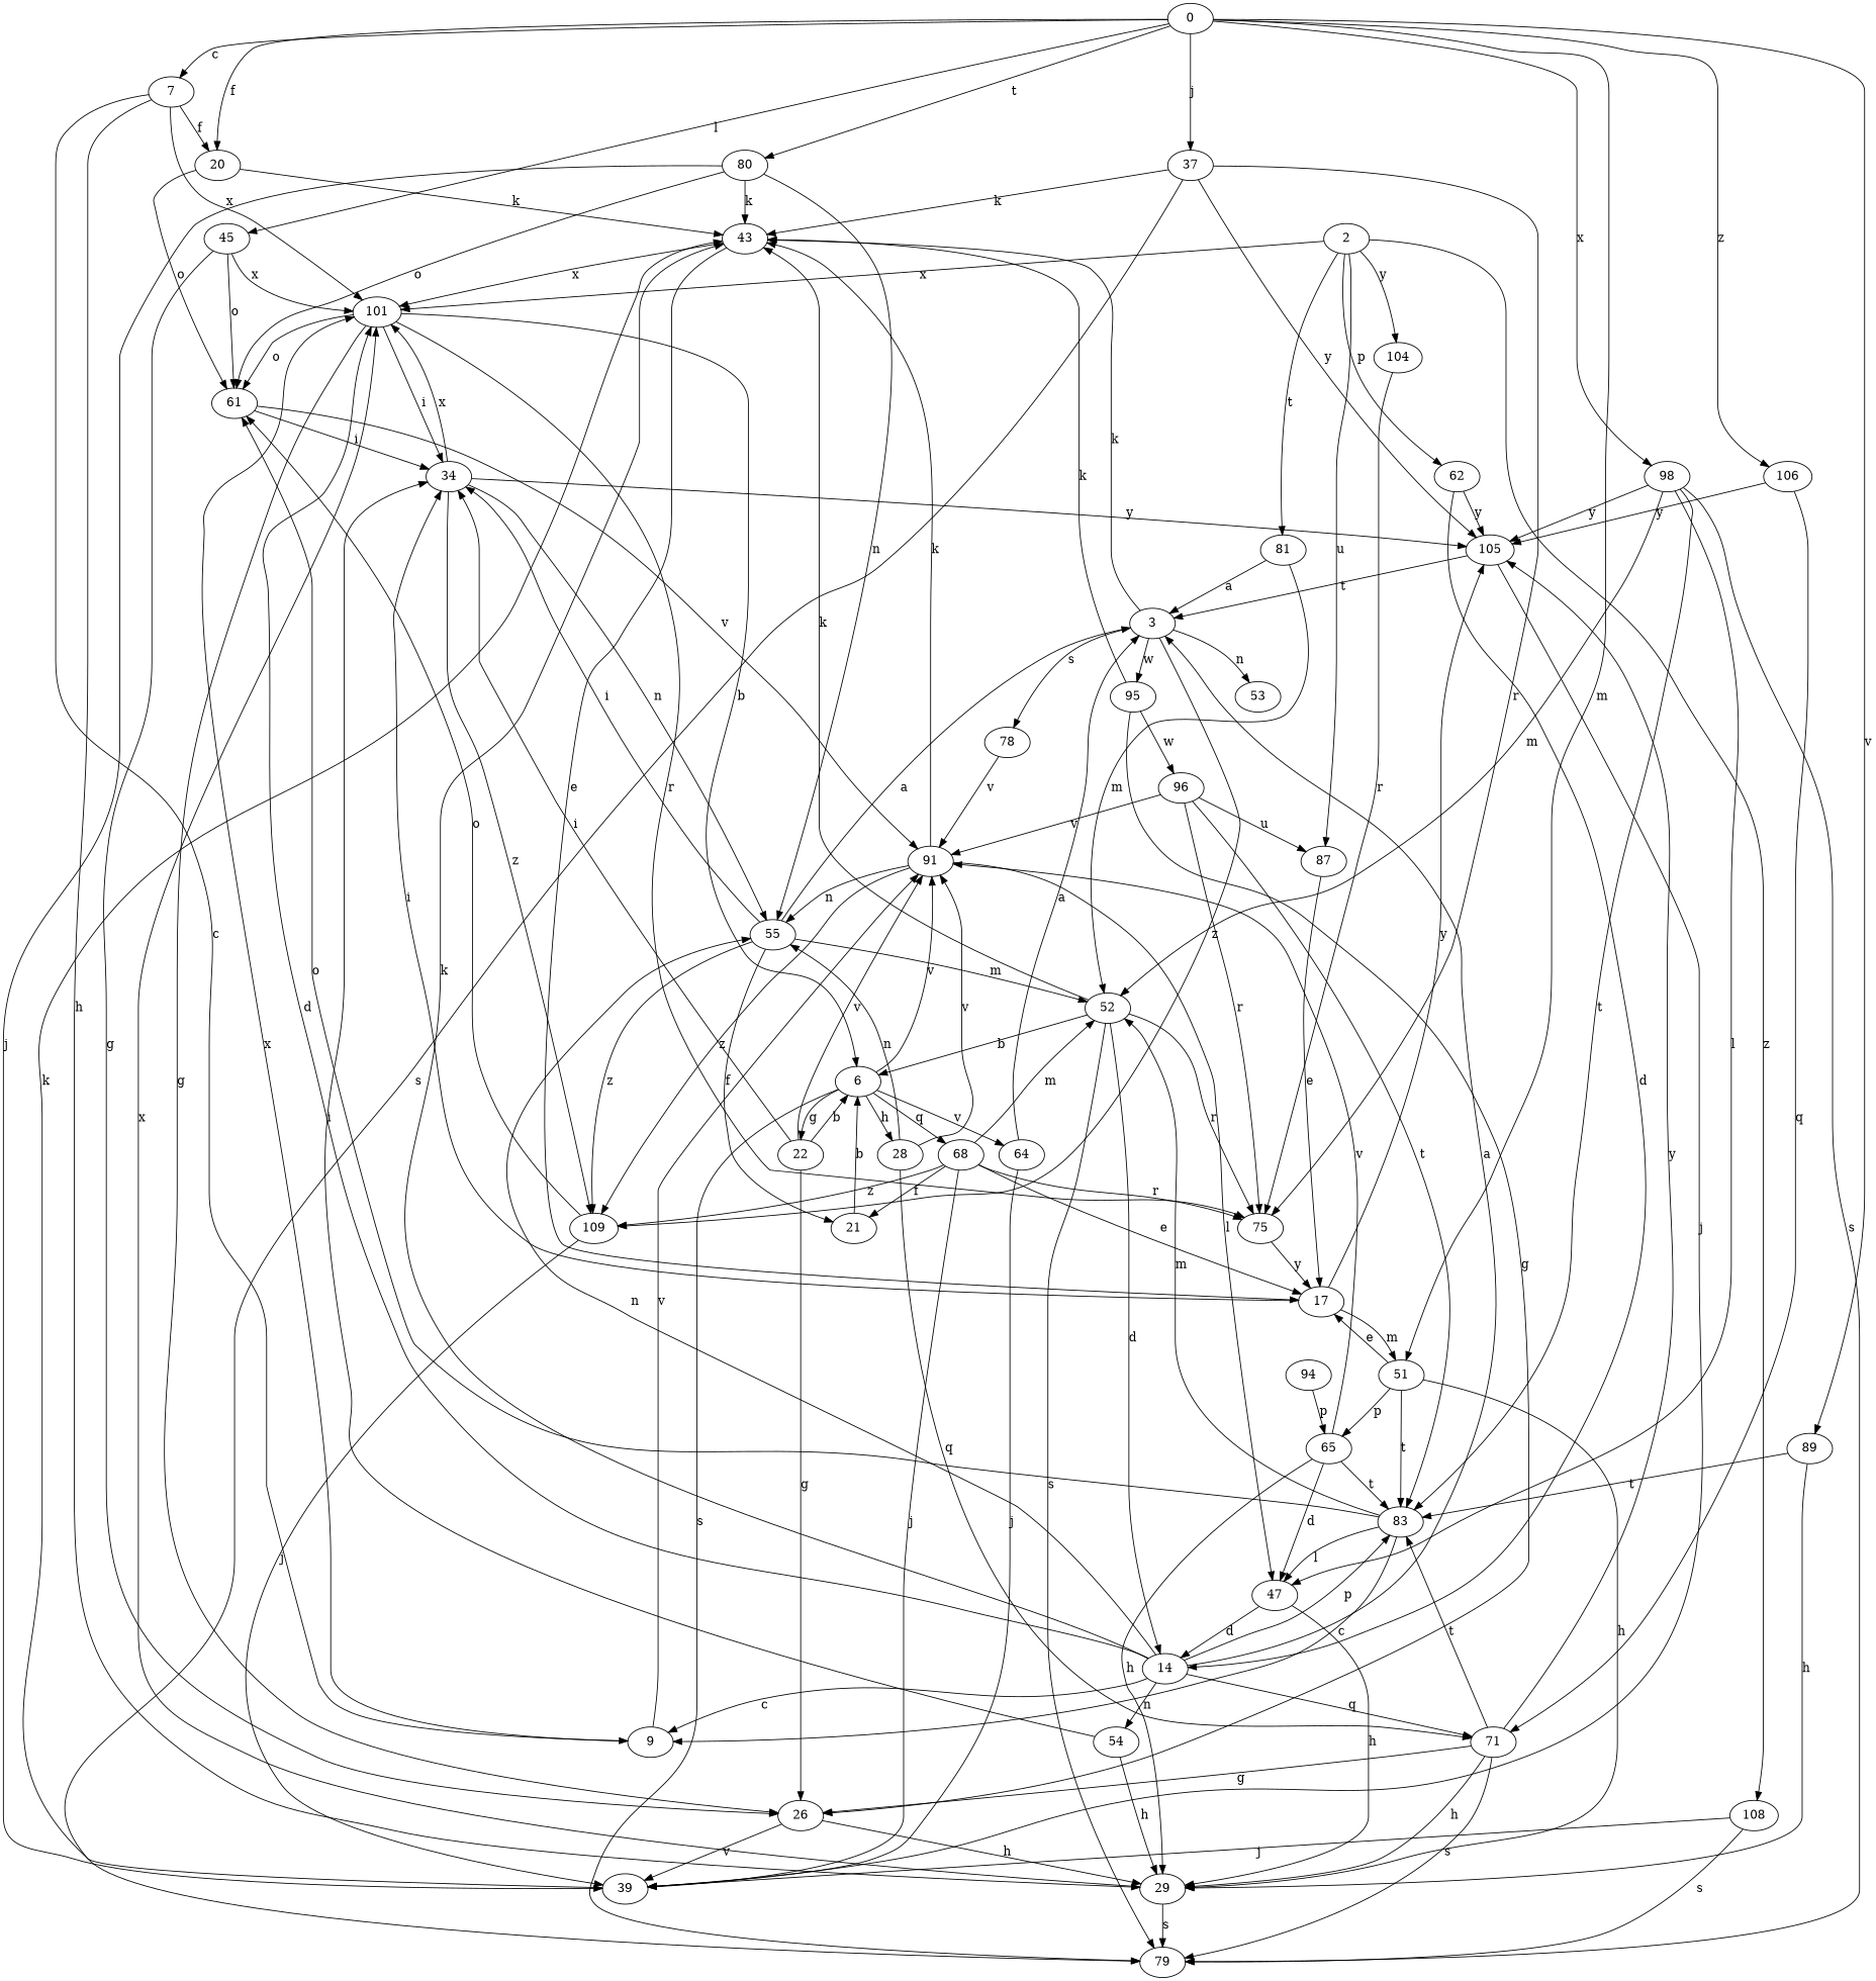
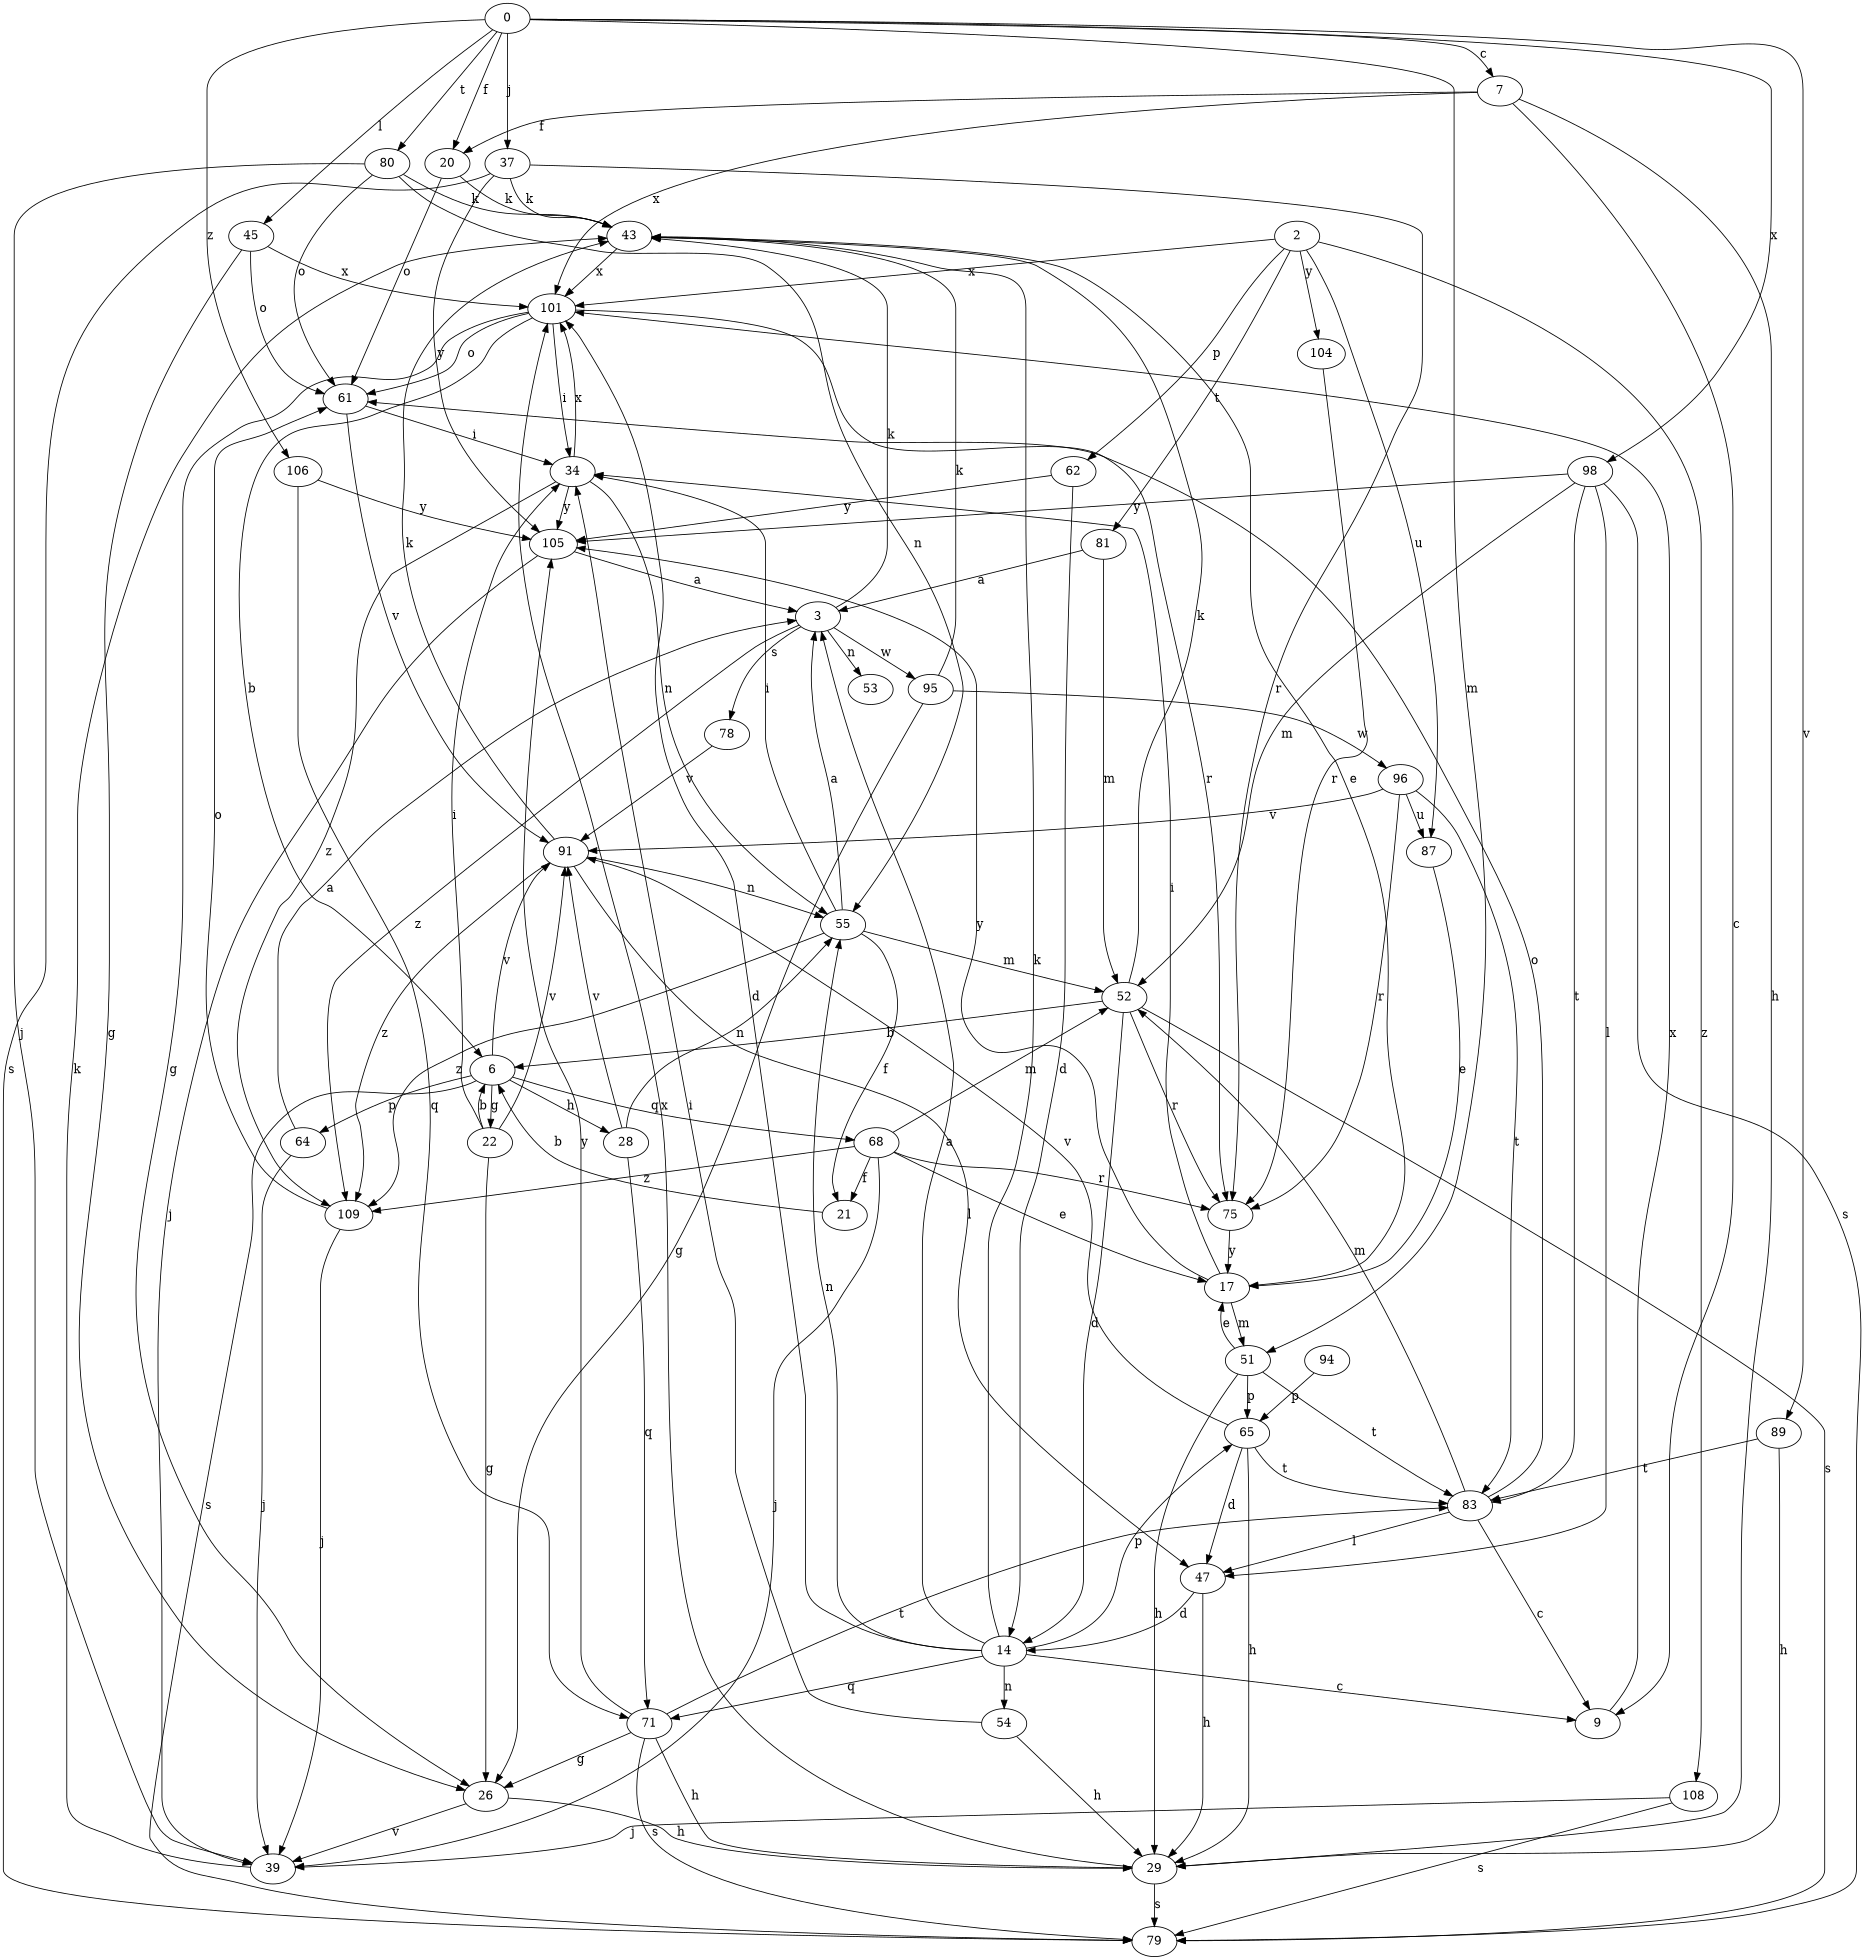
  strict digraph {
    0
    7
    20
    37
    45
    51
    80
    89
    98
    106
    101
    9
    29
    43
    61
    79
    105
    75
    26
    65
    17
    83
    55
    39
    94
    47
    52
    n28 [label=71]
    2
    62
    81
    87
    104
    108
    14
    3
    6
    34
    53
    78
    95
    109
    91
    96
    22
    28
    64
    68
    21
    54
    0 -> 7 [label=c]
    0 -> 20 [label=f]
    0 -> 37 [label=j]
    0 -> 45 [label=l]
    0 -> 51 [label=m]
    0 -> 80 [label=t]
    0 -> 89 [label=v]
    0 -> 98 [label=x]
    0 -> 106 [label=z]
    7 -> 20 [label=f]
    7 -> 101 [label=x]
    7 -> 9 [label=c]
    7 -> 29 [label=h]
    20 -> 43 [label=k]
    20 -> 61 [label=o]
    37 -> 43 [label=k]
    37 -> 79 [label=s]
    37 -> 105 [label=y]
    37 -> 75 [label=r]
    45 -> 101 [label=x]
    45 -> 61 [label=o]
    45 -> 26 [label=g]
    51 -> 29 [label=h]
    51 -> 65 [label=p]
    51 -> 17 [label=e]
    51 -> 83 [label=t]
    80 -> 43 [label=k]
    80 -> 61 [label=o]
    80 -> 55 [label=n]
    80 -> 39 [label=j]
    89 -> 29 [label=h]
    89 -> 83 [label=t]
    98 -> 79 [label=s]
    98 -> 105 [label=y]
    98 -> 83 [label=t]
    98 -> 47 [label=l]
    98 -> 52 [label=m]
    106 -> 105 [label=y]
    106 -> n28 [label=q]
    101 -> 61 [label=o]
    101 -> 75 [label=r]
    101 -> 26 [label=g]
    101 -> 6 [label=b]
    101 -> 34 [label=i]
    9 -> 101 [label=x]
-   9 -> 91 [label=v]
    29 -> 101 [label=x]
    29 -> 79 [label=s]
    43 -> 101 [label=x]
    43 -> 17 [label=e]
    61 -> 34 [label=i]
    61 -> 91 [label=v]
    105 -> 39 [label=j]
-   105 -> 3 [label=t]
+   105 -> 3 [label=a]
    75 -> 17 [label=y]
    26 -> 29 [label=h]
    26 -> 39 [label=v]
    65 -> 29 [label=h]
    65 -> 83 [label=t]
    65 -> 47 [label=d]
    65 -> 91 [label=v]
    17 -> 51 [label=m]
    17 -> 105 [label=y]
    17 -> 34 [label=i]
    83 -> 9 [label=c]
    83 -> 61 [label=o]
    83 -> 47 [label=l]
    83 -> 52 [label=m]
    55 -> 52 [label=m]
    55 -> 3 [label=a]
    55 -> 34 [label=i]
    55 -> 109 [label=z]
    55 -> 21 [label=f]
    39 -> 43 [label=k]
    94 -> 65 [label=p]
    47 -> 29 [label=h]
    47 -> 14 [label=d]
    52 -> 43 [label=k]
    52 -> 79 [label=s]
    52 -> 75 [label=r]
    52 -> 14 [label=d]
    52 -> 6 [label=b]
    n28 -> 29 [label=h]
    n28 -> 79 [label=s]
    n28 -> 105 [label=y]
    n28 -> 26 [label=g]
    n28 -> 83 [label=t]
    2 -> 101 [label=x]
    2 -> 62 [label=p]
    2 -> 81 [label=t]
    2 -> 87 [label=u]
    2 -> 104 [label=y]
    2 -> 108 [label=z]
    62 -> 105 [label=y]
    62 -> 14 [label=d]
    81 -> 52 [label=m]
    81 -> 3 [label=a]
    87 -> 17 [label=e]
    104 -> 75 [label=r]
    108 -> 79 [label=s]
    108 -> 39 [label=j]
    14 -> 101 [label=d]
    14 -> 9 [label=c]
    14 -> 43 [label=k]
-   14 -> 83 [label=p]
+   14 -> 65 [label=p]
    14 -> 55 [label=n]
    14 -> n28 [label=q]
    14 -> 3 [label=a]
    14 -> 54 [label=n]
    3 -> 43 [label=k]
    3 -> 53 [label=n]
    3 -> 78 [label=s]
    3 -> 95 [label=w]
    3 -> 109 [label=z]
    6 -> 79 [label=s]
    6 -> 91 [label=v]
    6 -> 22 [label=g]
    6 -> 28 [label=h]
-   6 -> 64 [label=v]
+   6 -> 64 [label=p]
    6 -> 68 [label=q]
    34 -> 101 [label=x]
    34 -> 105 [label=y]
    34 -> 55 [label=n]
    34 -> 109 [label=z]
    78 -> 91 [label=v]
    95 -> 43 [label=k]
    95 -> 26 [label=g]
    95 -> 96 [label=w]
    109 -> 61 [label=o]
    109 -> 39 [label=j]
    91 -> 43 [label=k]
    91 -> 55 [label=n]
    91 -> 47 [label=l]
    91 -> 109 [label=z]
    96 -> 75 [label=r]
    96 -> 83 [label=t]
    96 -> 87 [label=u]
    96 -> 91 [label=v]
    22 -> 26 [label=g]
    22 -> 6 [label=b]
    22 -> 34 [label=i]
    22 -> 91 [label=v]
    28 -> 55 [label=n]
    28 -> n28 [label=q]
    28 -> 91 [label=v]
    64 -> 39 [label=j]
    64 -> 3 [label=a]
    68 -> 75 [label=r]
    68 -> 17 [label=e]
    68 -> 39 [label=j]
    68 -> 52 [label=m]
    68 -> 109 [label=z]
    68 -> 21 [label=f]
    21 -> 6 [label=b]
    54 -> 29 [label=h]
    54 -> 34 [label=i]
  }
